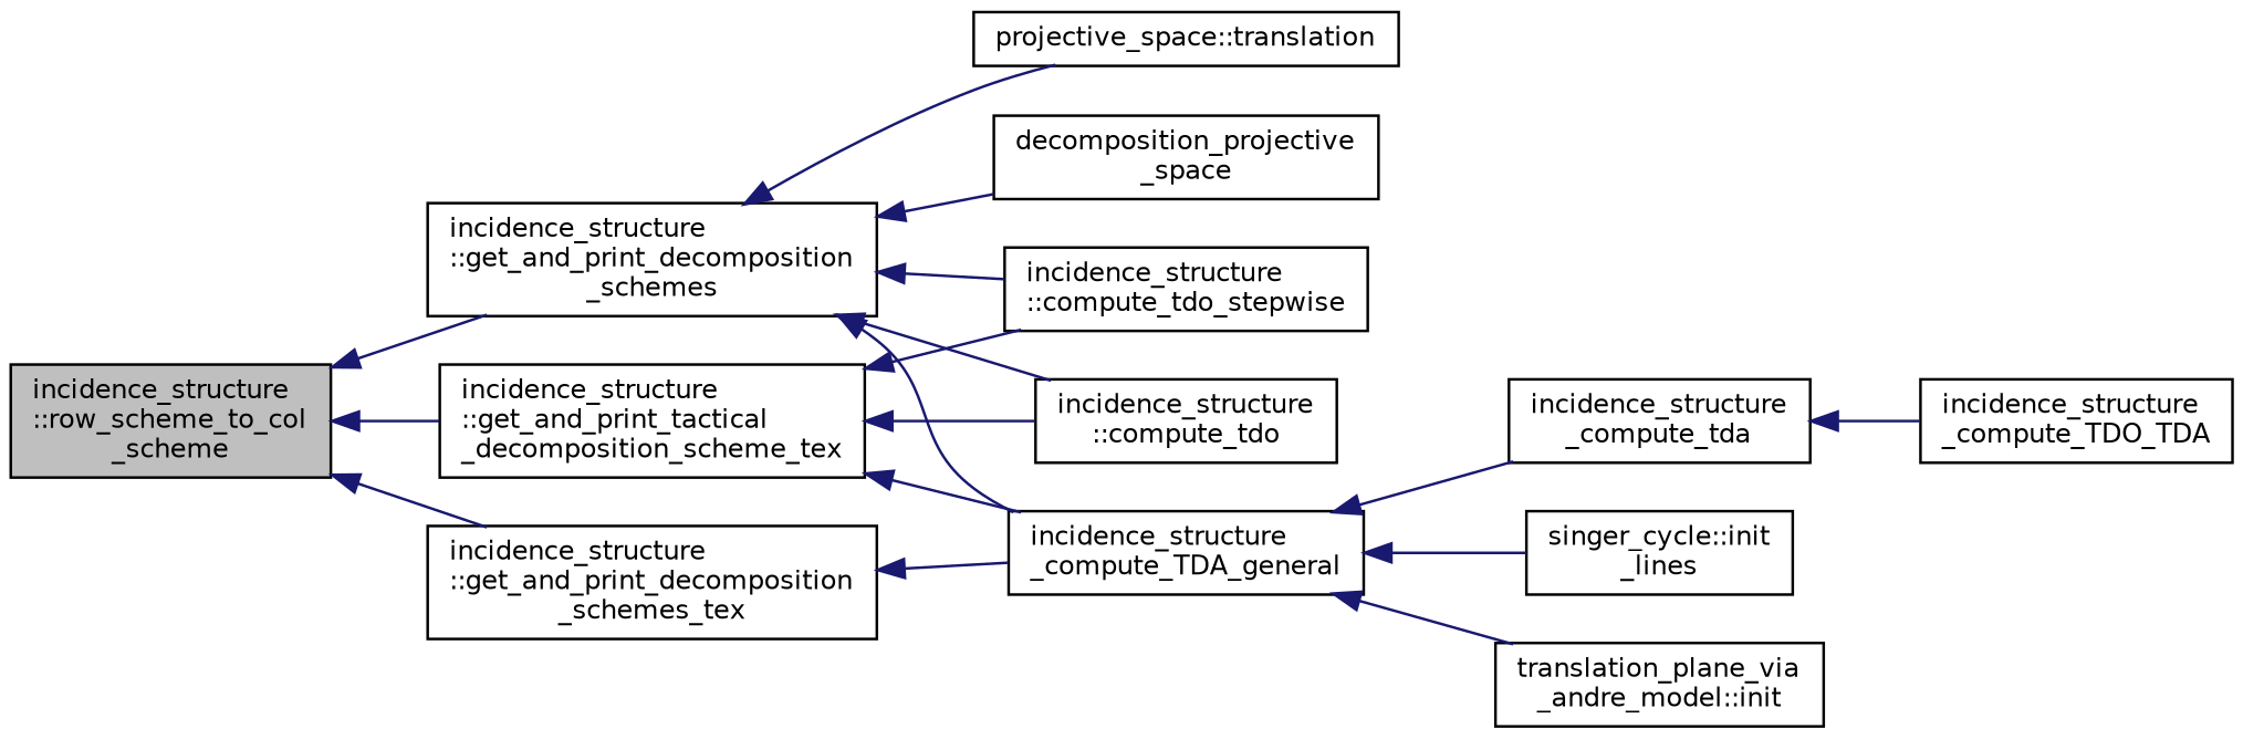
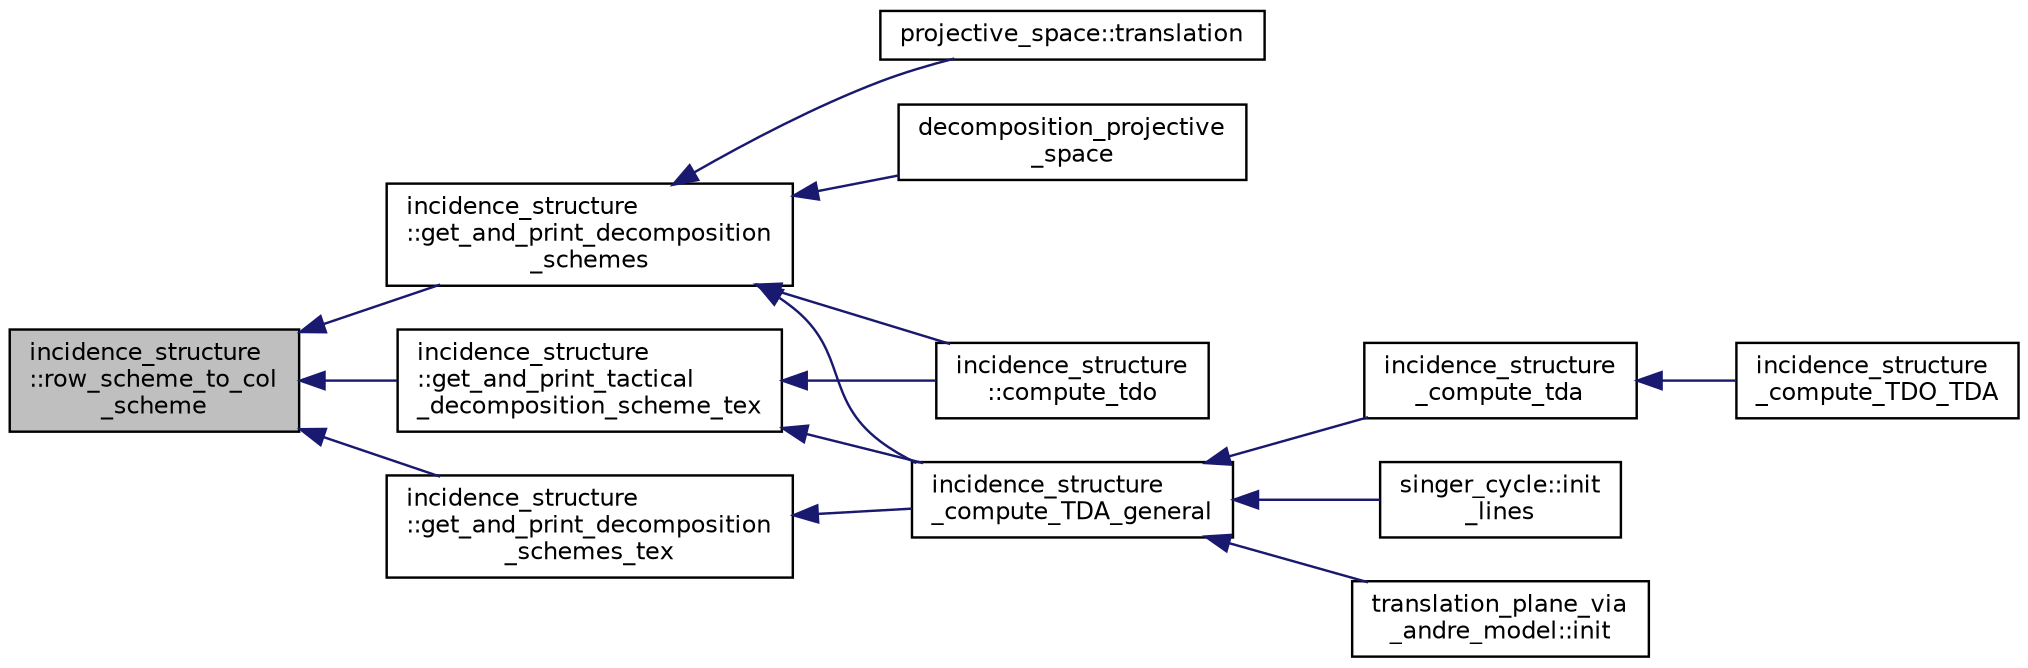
  digraph {
    rankdir=LR
    node [color=black fillcolor=white fontname=Helvetica fontsize=10 shape=record style=filled]
    edge [color=midnightblue dir=back fontname=Helvetica fontsize=10 labelfontname=Helvetica labelfontsize=10 style=solid]
    n1 [fillcolor=grey75 fontcolor=black height=0.2 label="incidence_structure\l::row_scheme_to_col\l_scheme" width=0.4]
    n2 [height=0.2 label="incidence_structure\l::get_and_print_decomposition\l_schemes" width=0.4]
    n3 [height=0.2 label="incidence_structure\l::get_and_print_decomposition\l_schemes_tex" width=0.4]
    n4 [height=0.2 label="incidence_structure\l::get_and_print_tactical\l_decomposition_scheme_tex" width=0.4]
    n5 [height=0.2 label="decomposition_projective\l_space" width=0.4]
    n6 [height=0.2 label="incidence_structure\l::compute_tdo" width=0.4]
-   n7 [height=0.2 label="incidence_structure\l::compute_tdo_stepwise" width=0.4]
    n8 [height=0.2 label="incidence_structure\l_compute_TDA_general" width=0.4]
    n9 [height=0.2 label="projective_space::translation" width=0.4]
    n10 [height=0.2 label="incidence_structure\l_compute_tda" width=0.4]
    n11 [height=0.2 label="singer_cycle::init\l_lines" width=0.4]
    n12 [height=0.2 label="translation_plane_via\l_andre_model::init" width=0.4]
    n13 [height=0.2 label="incidence_structure\l_compute_TDO_TDA" width=0.4]
    n1 -> n2
    n1 -> n3
    n1 -> n4
    n2 -> n5
    n2 -> n6
-   n2 -> n7
    n2 -> n8
    n2 -> n9
    n3 -> n8
    n4 -> n6
-   n4 -> n7
    n4 -> n8
    n8 -> n10
    n8 -> n11
    n8 -> n12
    n10 -> n13
  }
